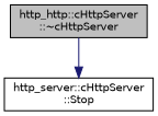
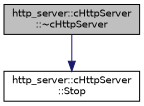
  digraph {
    rankdir=TB
    node [color=black fontname=Helvetica fontsize=10 shape=record style=filled]
-   n1 [fillcolor=grey75 fontcolor=black height=0.2 label="http_http::cHttpServer\l::~cHttpServer" width=0.4]
+   n1 [fillcolor=grey75 fontcolor=black height=0.2 label="http_server::cHttpServer\l::~cHttpServer" width=0.4]
    n2 [fillcolor=white height=0.2 label="http_server::cHttpServer\l::Stop" width=0.4]
    n1 -> n2 [color=midnightblue fontname=Helvetica fontsize=10 labelfontname=Helvetica labelfontsize=10 style=solid]
  }
